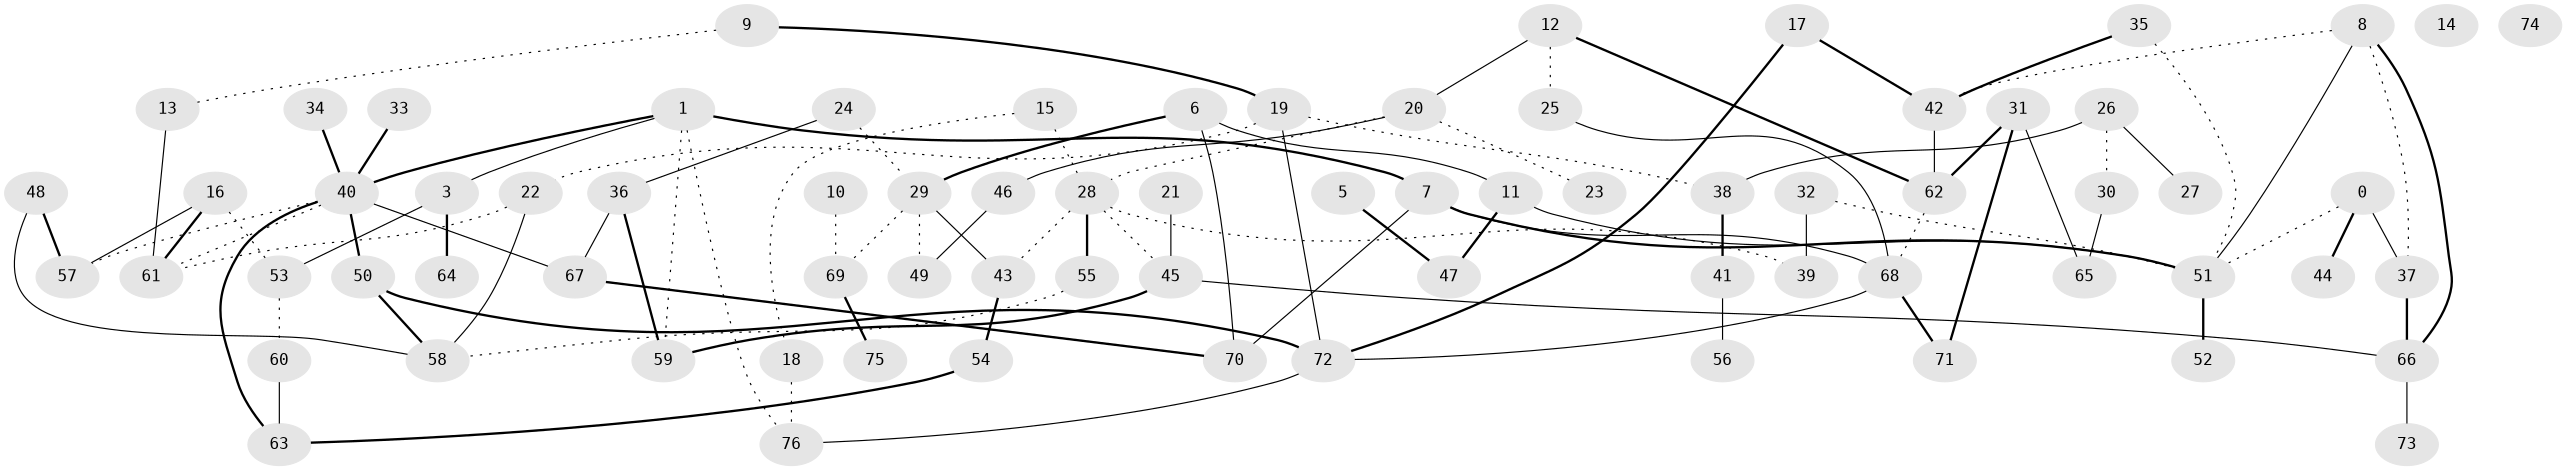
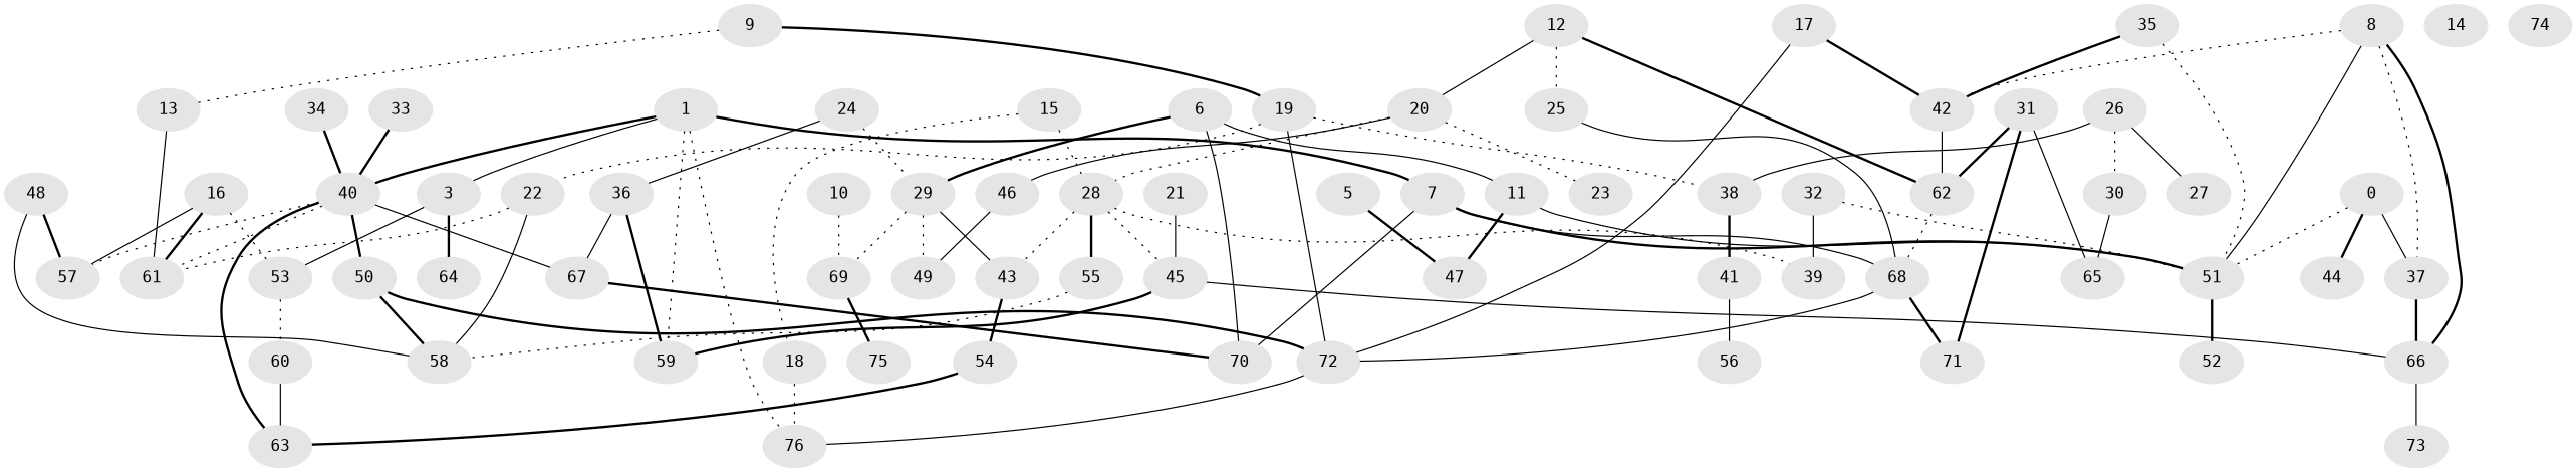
  graph {
    fontname="DejaVu Sans Mono"
    node [color=gray90 fontname="DejaVu Sans Mono" style=filled]
    edge [fontname="DejaVu Sans Mono" style=solid]
    1
    3
    7
    40
    59
    76
    53
    64
    51
    70
    68
    61
    57
    67
    50
    63
    n17 [label=0]
    37
    44
    66
    52
    60
    15
    18
    28
    5
    47
    6
    11
    29
    69
    43
    49
    72
    71
    8
    42
    62
    73
    9
    13
    19
    22
    38
    10
    75
    12
    20
    25
    23
    46
    14
    45
    39
    55
    16
    17
    58
    41
    21
    24
    36
    26
    27
    30
    65
    54
    31
    32
    33
    34
    35
    56
    48
    74
    1 -- 3
    1 -- 7 [style=bold]
    1 -- 40 [style=bold]
    1 -- 59 [style=dotted]
    1 -- 76 [style=dotted]
    3 -- 53
    3 -- 64 [style=bold]
    7 -- 51 [style=bold]
    7 -- 70
    7 -- 68
    40 -- 61 [style=dotted]
    40 -- 57 [style=dotted]
    40 -- 67
    40 -- 50 [style=bold]
    40 -- 63 [style=bold]
    53 -- 60 [style=dotted]
    51 -- 52 [style=bold]
    68 -- 72
    68 -- 71 [style=bold]
    67 -- 70 [style=bold]
    50 -- 72 [style=bold]
    50 -- 58 [style=bold]
    n17 -- 51 [style=dotted]
    n17 -- 37
    n17 -- 44 [style=bold]
    37 -- 66 [style=bold]
    66 -- 73
    60 -- 63
    15 -- 18 [style=dotted]
    15 -- 28 [style=dotted]
    18 -- 76 [style=dotted]
    28 -- 43 [style=dotted]
    28 -- 45 [style=dotted]
    28 -- 39 [style=dotted]
    28 -- 55 [style=bold]
    5 -- 47 [style=bold]
    6 -- 70
    6 -- 11
    6 -- 29 [style=bold]
    11 -- 51
    11 -- 47 [style=bold]
    29 -- 69 [style=dotted]
    29 -- 43
    29 -- 49 [style=dotted]
    69 -- 75 [style=bold]
    43 -- 54 [style=bold]
    72 -- 76
    8 -- 51
    8 -- 37 [style=dotted]
    8 -- 66 [style=bold]
    8 -- 42 [style=dotted]
    42 -- 62
    62 -- 68 [style=dotted]
    9 -- 13 [style=dotted]
    9 -- 19 [style=bold]
    13 -- 61
    19 -- 72
    19 -- 22 [style=dotted]
    19 -- 38 [style=dotted]
    22 -- 61 [style=dotted]
    22 -- 58
    38 -- 41 [style=bold]
    10 -- 69 [style=dotted]
    12 -- 62 [style=bold]
    12 -- 20
    12 -- 25 [style=dotted]
    20 -- 28 [style=dotted]
    20 -- 23 [style=dotted]
    20 -- 46
    25 -- 68
    46 -- 49
    45 -- 59 [style=bold]
    45 -- 66
    55 -- 58 [style=dotted]
    16 -- 53 [style=dotted]
    16 -- 61 [style=bold]
    16 -- 57
-   17 -- 72 [style=bold]
+   17 -- 72
    17 -- 42 [style=bold]
    41 -- 56
    21 -- 45
    24 -- 29 [style=dotted]
    24 -- 36
    36 -- 59 [style=bold]
    36 -- 67
    26 -- 38
    26 -- 27
    26 -- 30 [style=dotted]
    30 -- 65
    54 -- 63 [style=bold]
    31 -- 71 [style=bold]
    31 -- 62 [style=bold]
    31 -- 65
    32 -- 51 [style=dotted]
    32 -- 39
    33 -- 40 [style=bold]
    34 -- 40 [style=bold]
    35 -- 51 [style=dotted]
    35 -- 42 [style=bold]
    48 -- 57 [style=bold]
    48 -- 58
  }
